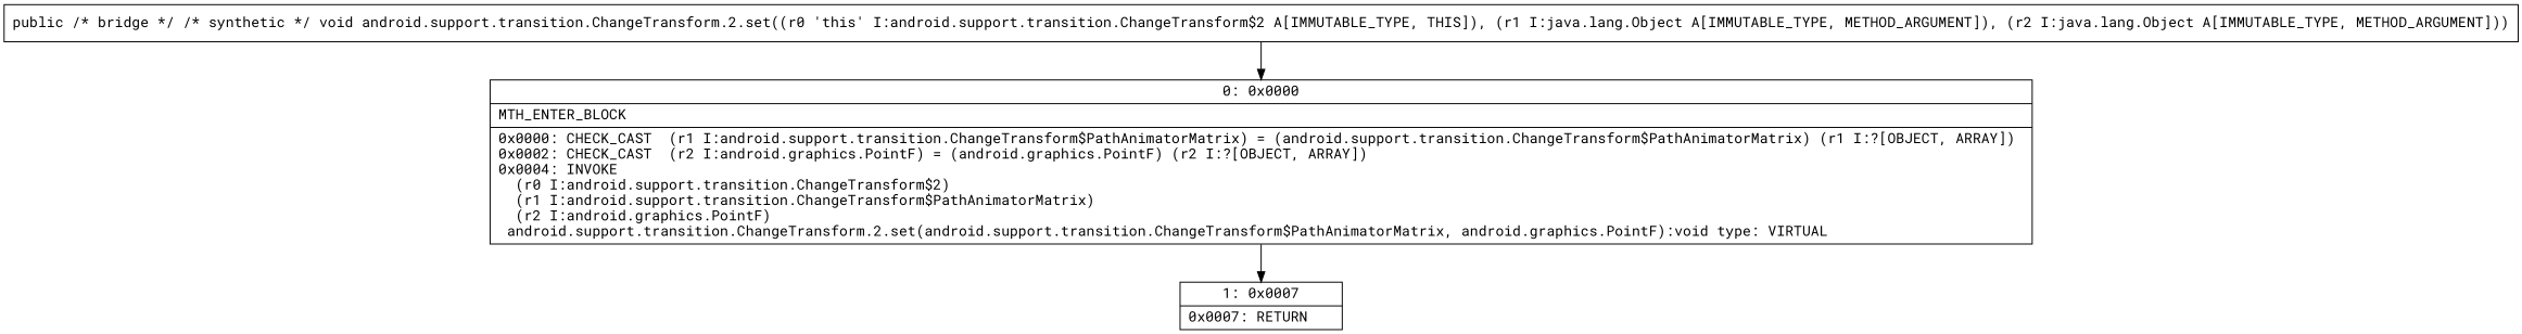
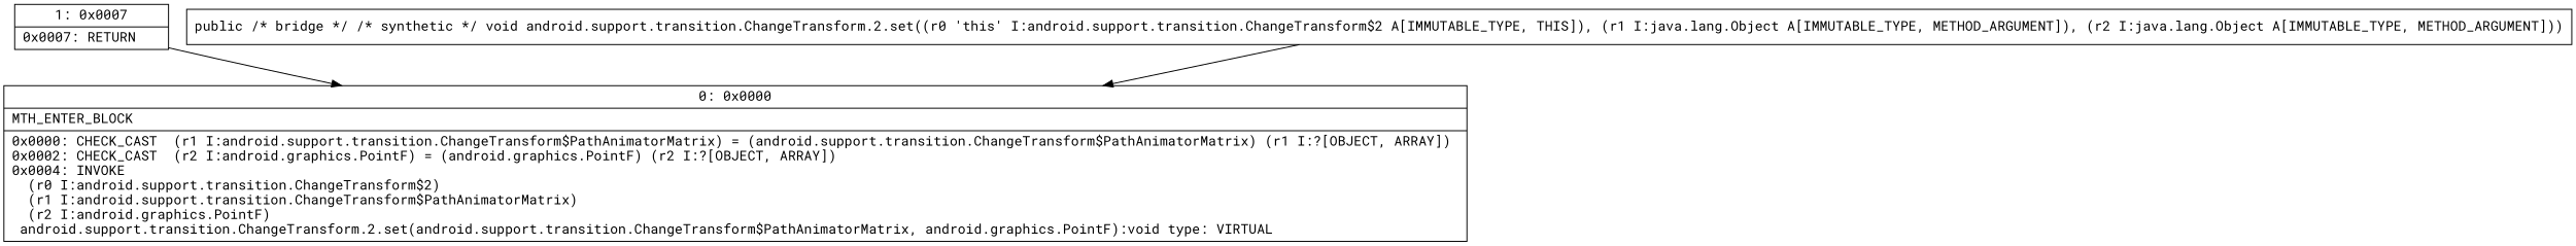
  digraph {
    fontname="Roboto Mono"
    node [shape=record fontname="Roboto Mono"]
    edge [fontname="Roboto Mono"]
    n1 [label="{0\:\ 0x0000|MTH_ENTER_BLOCK\l|0x0000: CHECK_CAST  (r1 I:android.support.transition.ChangeTransform$PathAnimatorMatrix) = (android.support.transition.ChangeTransform$PathAnimatorMatrix) (r1 I:?[OBJECT, ARRAY]) \l0x0002: CHECK_CAST  (r2 I:android.graphics.PointF) = (android.graphics.PointF) (r2 I:?[OBJECT, ARRAY]) \l0x0004: INVOKE  \l  (r0 I:android.support.transition.ChangeTransform$2)\l  (r1 I:android.support.transition.ChangeTransform$PathAnimatorMatrix)\l  (r2 I:android.graphics.PointF)\l android.support.transition.ChangeTransform.2.set(android.support.transition.ChangeTransform$PathAnimatorMatrix, android.graphics.PointF):void type: VIRTUAL \l}"]
    n2 [label="{1\:\ 0x0007|0x0007: RETURN   \l}"]
    n3 [label="{public \/* bridge *\/ \/* synthetic *\/ void android.support.transition.ChangeTransform.2.set((r0 'this' I:android.support.transition.ChangeTransform$2 A[IMMUTABLE_TYPE, THIS]), (r1 I:java.lang.Object A[IMMUTABLE_TYPE, METHOD_ARGUMENT]), (r2 I:java.lang.Object A[IMMUTABLE_TYPE, METHOD_ARGUMENT])) }"]
-   n1 -> n2
+   n2 -> n1
    n3 -> n1
  }
